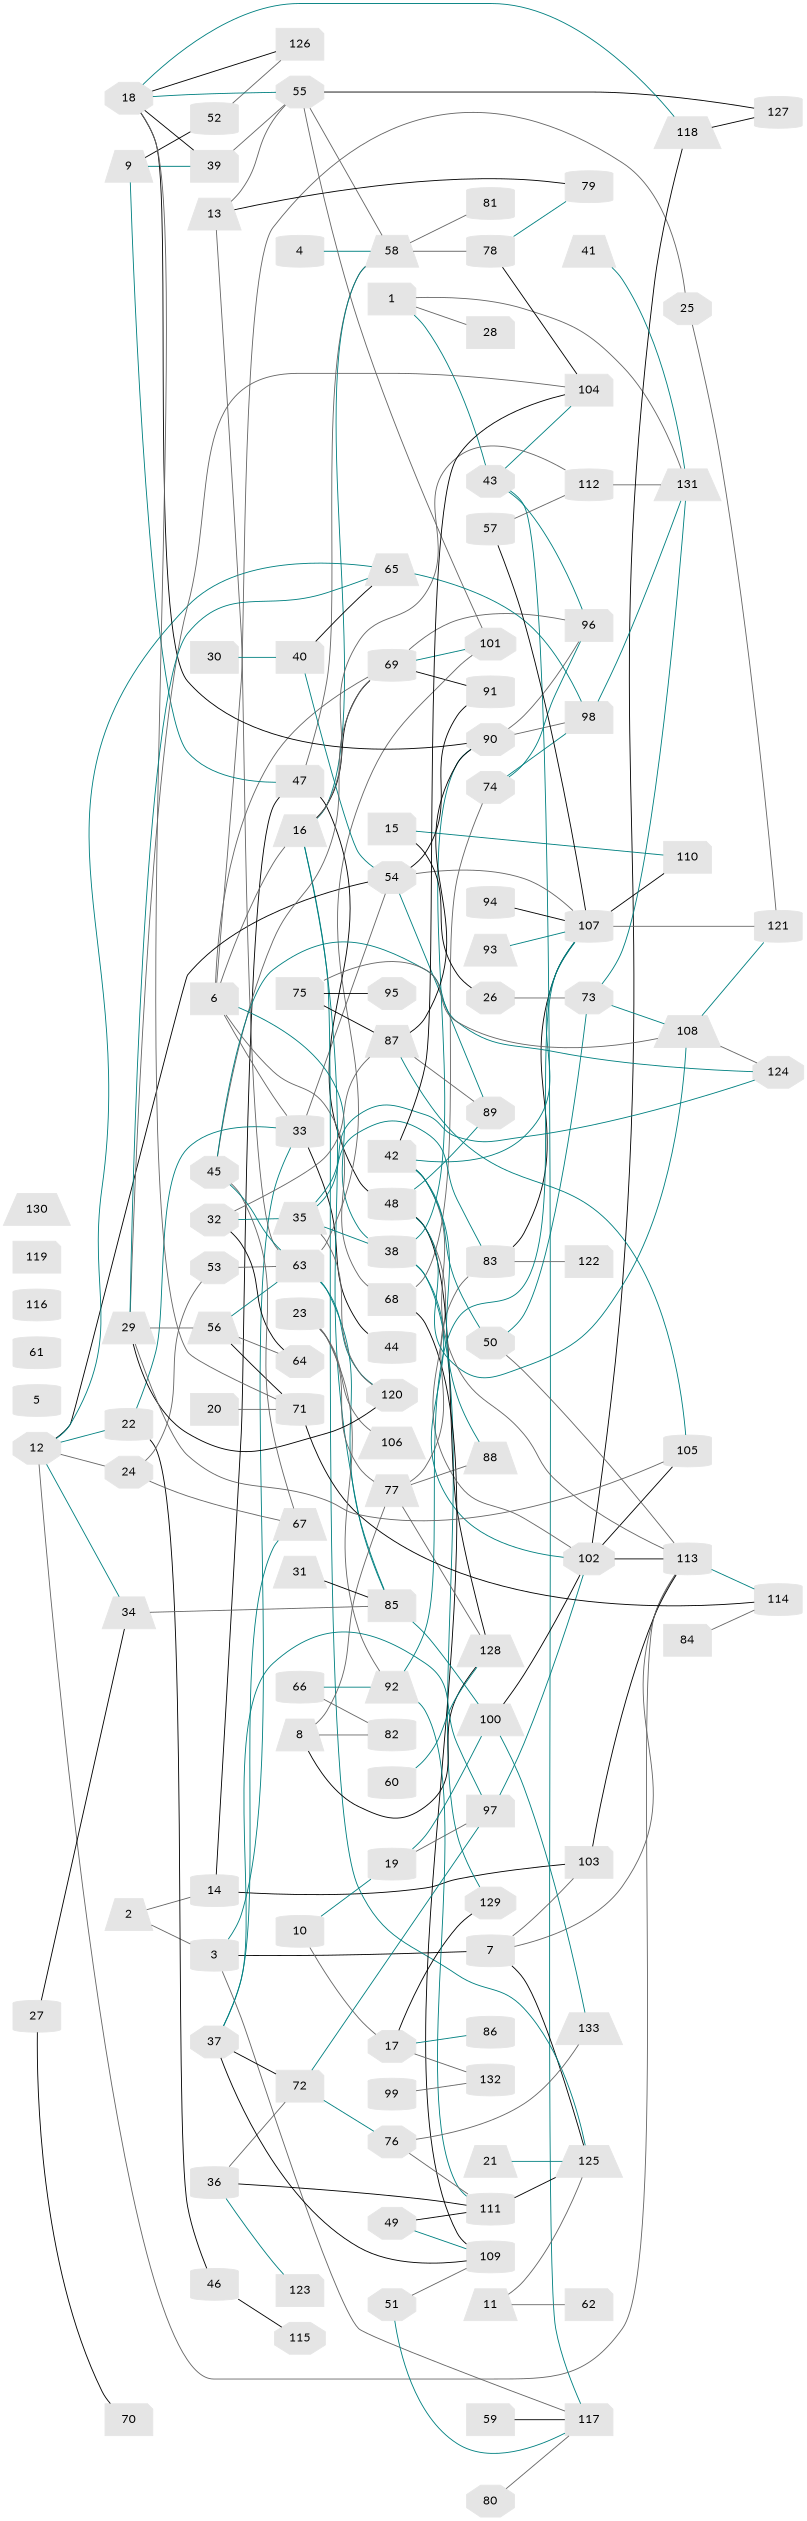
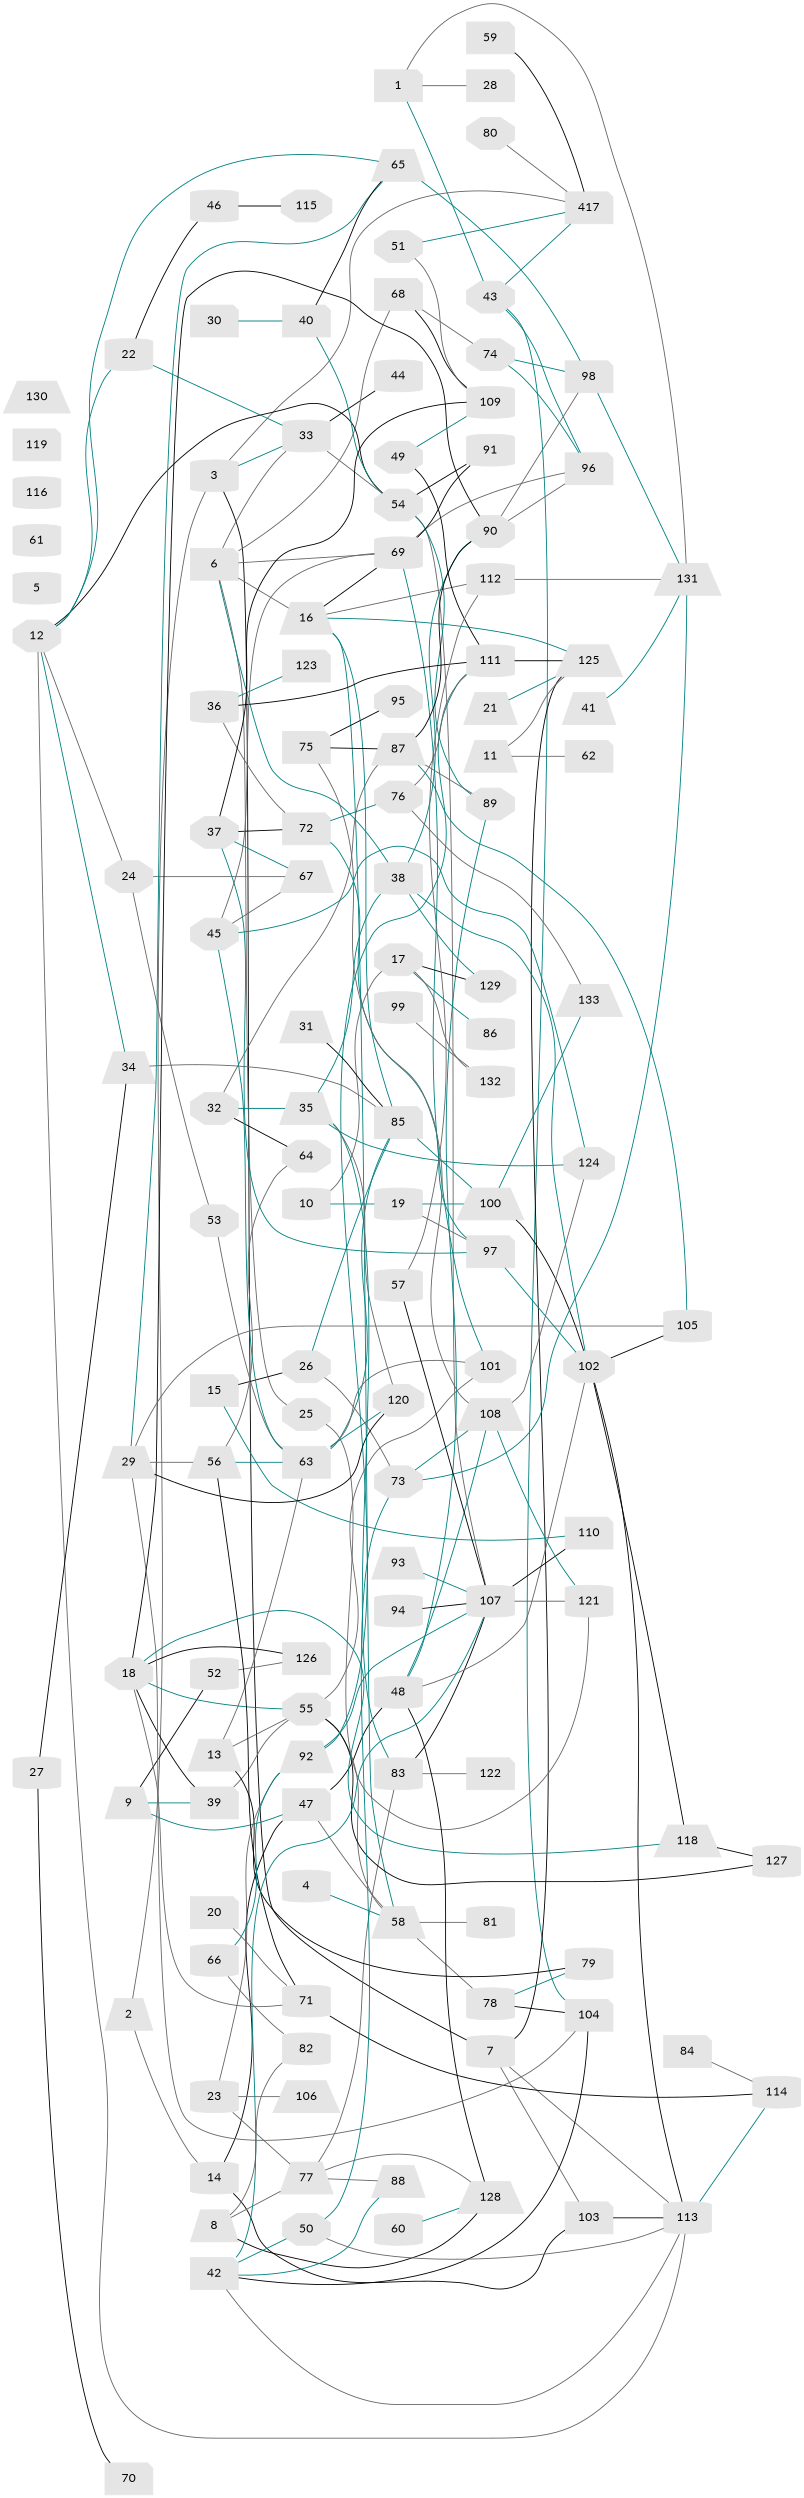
  graph {
    fontname=Lato
    rankdir=LR
    node [color=gray90 fontname=Lato shape=cylinder style=filled]
    edge [color=gray40 fontname=Lato]
    1 [shape=note]
    28 [shape=note]
    43 [shape=octagon]
    131 [shape=trapezium]
-   117 [shape=note]
+   117 [shape=note label=417]
    104 [shape=note]
    96 [shape=note]
    2 [shape=trapezium]
    3
    14
    7
    33
    103 [shape=note]
    47 [shape=note]
    113
    125 [shape=trapezium]
    54 [shape=octagon]
    44
    58 [shape=trapezium]
    4
    78
    81
    5
    6 [shape=note]
    16 [shape=trapezium]
    25 [shape=octagon]
    38
    68 [shape=note]
    69
    85 [shape=note]
    112
    121
    129 [shape=octagon]
    90 [shape=octagon]
    102 [shape=octagon]
    109
    74 [shape=octagon]
    91
    101 [shape=octagon]
    114
    8 [shape=trapezium]
    77 [shape=trapezium]
    82
    128 [shape=trapezium]
    83
    88 [shape=trapezium]
    9 [shape=trapezium]
    39 [shape=note]
    52
    55 [shape=octagon]
    48
    126 [shape=note]
    17 [shape=octagon]
    10
    19
    86
    132
    97 [shape=note]
    100 [shape=trapezium]
    11 [shape=trapezium]
    62 [shape=note]
    12 [shape=octagon]
    22
    24 [shape=octagon]
    34 [shape=trapezium]
    65 [shape=trapezium]
    46
    53 [shape=octagon]
    67 [shape=trapezium]
    107
    89 [shape=octagon]
    98 [shape=note]
    13 [shape=trapezium]
    63 [shape=note]
    79
    127
    120 [shape=octagon]
    15 [shape=note]
    26 [shape=octagon]
    110 [shape=note]
    73 [shape=octagon]
    18 [shape=octagon]
    71
    118 [shape=trapezium]
    133 [shape=trapezium]
    20 [shape=note]
    21 [shape=trapezium]
    115 [shape=octagon]
    23
    92 [shape=trapezium]
    106 [shape=trapezium]
    111
    108 [shape=trapezium]
    27
    70 [shape=note]
    29 [shape=trapezium]
    56 [shape=trapezium]
    105
    64 [shape=octagon]
    30 [shape=note]
    40 [shape=note]
    31 [shape=trapezium]
    32 [shape=octagon]
    35 [shape=trapezium]
    87 [shape=trapezium]
    124 [shape=octagon]
    122 [shape=note]
    72 [shape=note]
    36
    123 [shape=note]
    76 [shape=octagon]
    37 [shape=octagon]
    41 [shape=trapezium]
    42 [shape=note]
    50 [shape=octagon]
    45 [shape=octagon]
    49 [shape=octagon]
    51 [shape=octagon]
    57
    59 [shape=note]
    60
    61
    66
    75 [shape=note]
    95 [shape=octagon]
    80 [shape=octagon]
    84 [shape=note]
    93 [shape=trapezium]
    94
    99
    116
    119 [shape=note]
    130 [shape=trapezium]
    1 -- 28
    1 -- 43 [color=teal]
    1 -- 131
    43 -- 117 [color=teal]
    43 -- 104 [color=teal]
    43 -- 96 [color=teal]
    2 -- 3
    2 -- 14
    3 -- 117
    3 -- 7 [color=black]
    3 -- 33 [color=teal]
    14 -- 103 [color=black]
    14 -- 47 [color=black]
    7 -- 103
    7 -- 113
    7 -- 125 [color=black]
    33 -- 54
    33 -- 44 [color=black]
    103 -- 113 [color=black]
    47 -- 58
    47 -- 48 [color=black]
    113 -- 114 [color=teal]
    54 -- 91 [color=black]
    54 -- 107
    54 -- 89 [color=teal]
    58 -- 78
    58 -- 81
    4 -- 58 [color=teal]
    78 -- 104 [color=black]
    78 -- 79 [color=teal]
    6 -- 33
    6 -- 16
    6 -- 25
    6 -- 38 [color=teal]
    6 -- 68
    6 -- 69
    16 -- 125 [color=teal]
    16 -- 58 [color=teal]
    16 -- 69 [color=black]
    16 -- 85 [color=teal]
    16 -- 112
    25 -- 121
    38 -- 129 [color=teal]
    38 -- 90 [color=teal]
    38 -- 102 [color=teal]
    68 -- 109 [color=black]
    68 -- 74
    69 -- 96
    69 -- 91 [color=black]
    69 -- 101 [color=teal]
    85 -- 100 [color=teal]
    112 -- 131
    90 -- 96
    90 -- 98
    102 -- 113 [color=black]
    102 -- 118 [color=black]
    102 -- 105 [color=black]
    74 -- 96 [color=teal]
    74 -- 98 [color=teal]
    8 -- 77
    8 -- 82
    8 -- 128 [color=black]
    77 -- 128
    77 -- 83
    77 -- 88
    83 -- 107 [color=black]
    83 -- 122
    9 -- 47 [color=teal]
    9 -- 39 [color=teal]
    9 -- 52 [color=black]
    39 -- 55
    52 -- 126
    55 -- 58
    55 -- 101
    55 -- 127 [color=black]
    48 -- 102
    48 -- 128 [color=black]
    48 -- 89 [color=teal]
    48 -- 108 [color=teal]
    17 -- 129 [color=black]
    17 -- 86 [color=teal]
    17 -- 132
    10 -- 17
    10 -- 19 [color=teal]
    19 -- 97
    19 -- 100 [color=teal]
    97 -- 102 [color=teal]
    100 -- 102 [color=black]
    100 -- 133 [color=teal]
    11 -- 125
    11 -- 62
    12 -- 113
    12 -- 54 [color=black]
    12 -- 22 [color=teal]
    12 -- 24
    12 -- 34 [color=teal]
    12 -- 65 [color=teal]
    22 -- 33 [color=teal]
    22 -- 46 [color=black]
    24 -- 53
    24 -- 67
    34 -- 85
    65 -- 98 [color=teal]
    46 -- 115 [color=black]
    53 -- 63
    107 -- 121
    107 -- 110 [color=black]
    98 -- 131 [color=teal]
    13 -- 55
    13 -- 63
    13 -- 79 [color=black]
    63 -- 85 [color=teal]
    63 -- 101
    63 -- 120 [color=teal]
    15 -- 26 [color=black]
    15 -- 110 [color=teal]
+   26 -- 85 [color=teal]
    26 -- 73
    73 -- 131 [color=teal]
    73 -- 108 [color=teal]
    18 -- 90 [color=black]
    18 -- 39 [color=black]
    18 -- 55 [color=teal]
    18 -- 126 [color=black]
    18 -- 71
    18 -- 118 [color=teal]
    71 -- 114 [color=black]
    118 -- 127 [color=black]
    20 -- 71
    21 -- 125 [color=teal]
    23 -- 77
    23 -- 92
    23 -- 106
    92 -- 107 [color=teal]
    92 -- 111 [color=teal]
    111 -- 125 [color=black]
    108 -- 121 [color=teal]
    108 -- 124
    27 -- 34 [color=black]
    27 -- 70 [color=black]
    29 -- 104
    29 -- 65 [color=teal]
    29 -- 120 [color=black]
    29 -- 56
    29 -- 105
    56 -- 63 [color=teal]
    56 -- 71 [color=black]
    56 -- 64
    30 -- 40 [color=teal]
    40 -- 54 [color=teal]
    40 -- 65 [color=black]
    31 -- 85 [color=black]
    32 -- 64 [color=black]
    32 -- 35 [color=teal]
    32 -- 87
    35 -- 38 [color=teal]
    35 -- 83 [color=teal]
    35 -- 120
    35 -- 124 [color=teal]
    87 -- 90 [color=black]
    87 -- 89
    87 -- 105 [color=teal]
    72 -- 97 [color=teal]
    72 -- 76 [color=teal]
    36 -- 111 [color=black]
    36 -- 72
    36 -- 123 [color=teal]
    76 -- 133
    76 -- 111
    37 -- 109 [color=black]
    37 -- 97 [color=teal]
    37 -- 67 [color=teal]
    37 -- 72 [color=black]
    41 -- 131 [color=teal]
    42 -- 104 [color=black]
    42 -- 113
    42 -- 88 [color=teal]
    42 -- 107 [color=teal]
    42 -- 50 [color=teal]
    50 -- 113
    50 -- 73 [color=teal]
    45 -- 69
    45 -- 67
    45 -- 63 [color=teal]
    45 -- 124 [color=teal]
    49 -- 109 [color=teal]
    49 -- 111 [color=black]
    51 -- 117 [color=teal]
    51 -- 109
    57 -- 112
    57 -- 107 [color=black]
    59 -- 117 [color=black]
    60 -- 128 [color=teal]
    66 -- 82
    66 -- 92 [color=teal]
    75 -- 108
    75 -- 87 [color=black]
    75 -- 95 [color=black]
    80 -- 117
    84 -- 114
    93 -- 107 [color=teal]
    94 -- 107 [color=black]
    99 -- 132
  }
